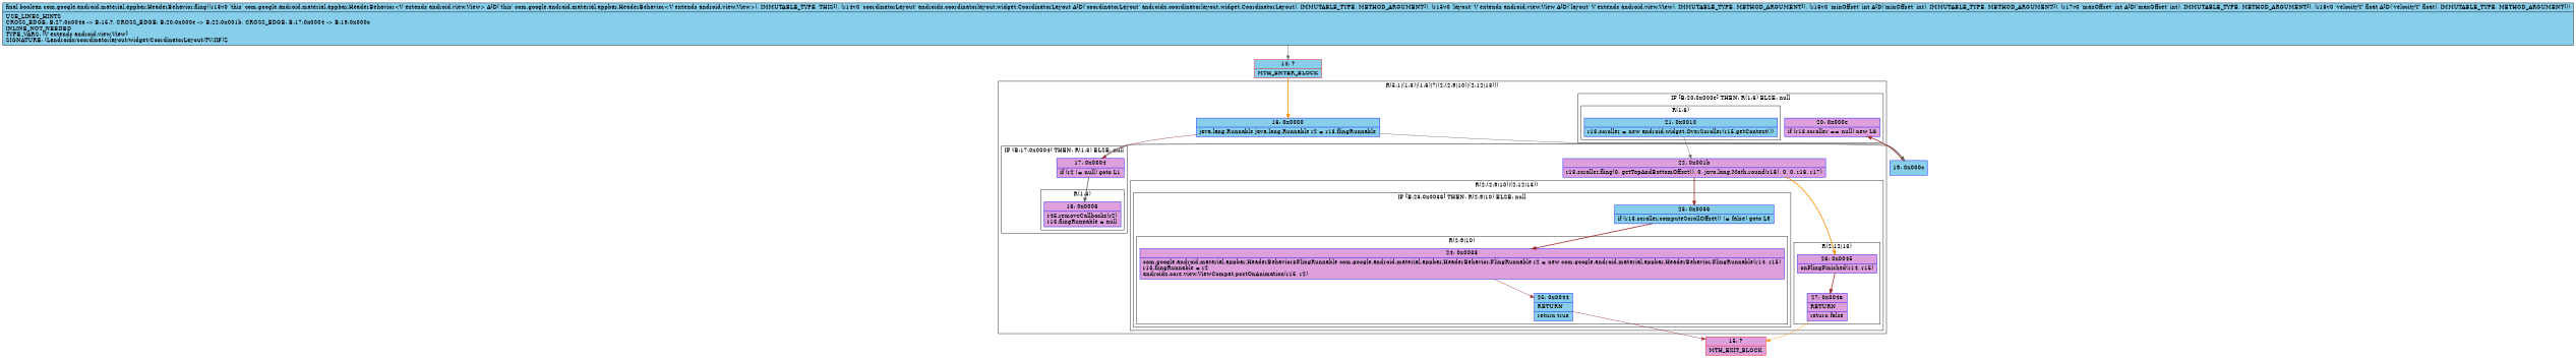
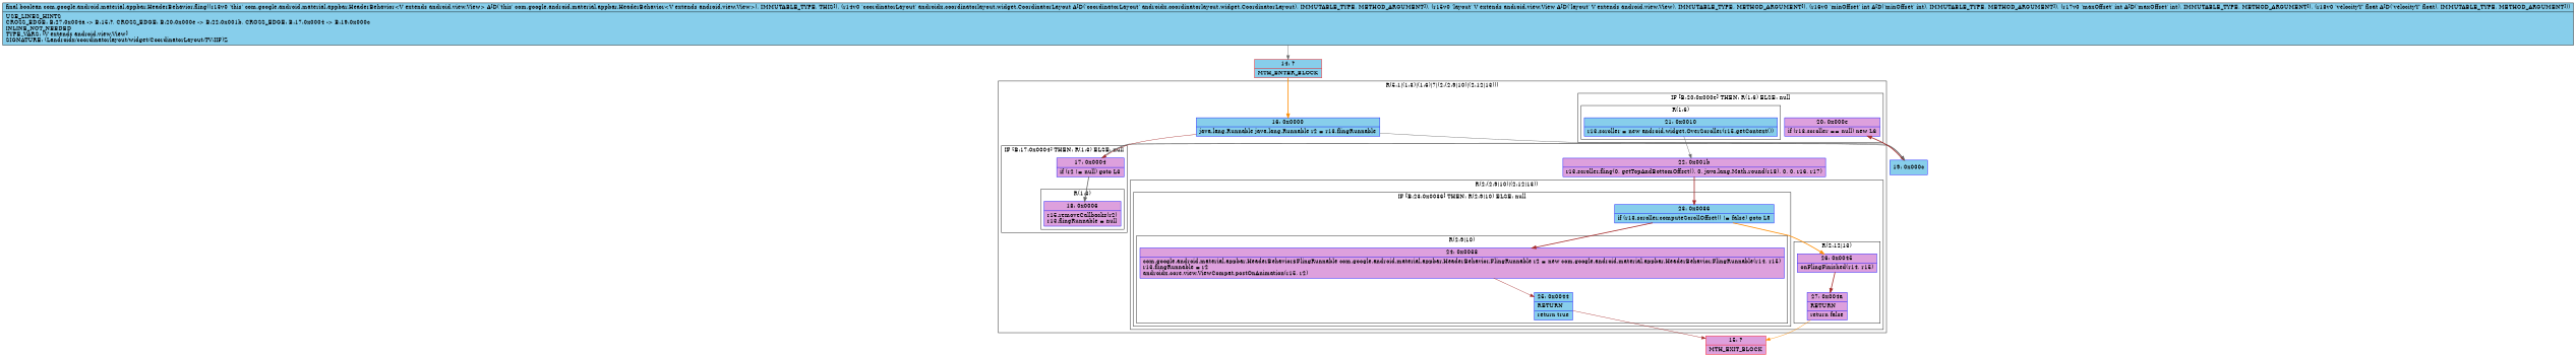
  digraph {
    node [color=blue fillcolor=plum shape=record style=filled]
    edge [color=brown style=bold]
-   n1 [label="{18\:\ 0x0006|r45.removeCallbacks(r2)\lr13.flingRunnable = null\l}"]
-   n2 [label="{17\:\ 0x0004|if (r2 != null) goto L1\l}"]
+   n1 [label="{18\:\ 0x0006|r15.removeCallbacks(r2)\lr13.flingRunnable = null\l}"]
+   n2 [label="{17\:\ 0x0004|if (r2 != null) goto L3\l}"]
    n3 [fillcolor=skyblue label="{21\:\ 0x0010|r13.scroller = new android.widget.OverScroller(r15.getContext())\l}"]
    n4 [label="{20\:\ 0x000e|if (r13.scroller == null) new L6\l}"]
    n5 [label="{24\:\ 0x0038|com.google.android.material.appbar.HeaderBehavior$FlingRunnable com.google.android.material.appbar.HeaderBehavior.FlingRunnable r2 = new com.google.android.material.appbar.HeaderBehavior.FlingRunnable(r14, r15)\lr13.flingRunnable = r2\landroidx.core.view.ViewCompat.postOnAnimation(r15, r2)\l}"]
    n6 [fillcolor=skyblue label="{25\:\ 0x0044|RETURN\l|return true\l}"]
    n7 [fillcolor=skyblue label="{23\:\ 0x0036|if (r13.scroller.computeScrollOffset() != false) goto L9\l}"]
    n8 [label="{26\:\ 0x0045|onFlingFinished(r14, r15)\l}"]
    n9 [label="{27\:\ 0x004a|RETURN\l|return false\l}"]
    n10 [fillcolor=skyblue label="{16\:\ 0x0000|java.lang.Runnable java.lang.Runnable r2 = r13.flingRunnable\l}"]
    n11 [label="{22\:\ 0x001b|r13.scroller.fling(0, getTopAndBottomOffset(), 0, java.lang.Math.round(r18), 0, 0, r16, r17)\l}"]
    n12 [fillcolor=skyblue label="{19\:\ 0x000c}"]
    n13 [color=red label="{15\:\ ?|MTH_EXIT_BLOCK\l}"]
    n14 [color=red fillcolor=skyblue label="{14\:\ ?|MTH_ENTER_BLOCK\l}"]
    n15 [fillcolor=skyblue label="{final boolean com.google.android.material.appbar.HeaderBehavior.fling((r13v0 'this' com.google.android.material.appbar.HeaderBehavior\<V extends android.view.View\> A[D('this' com.google.android.material.appbar.HeaderBehavior\<V extends android.view.View\>), IMMUTABLE_TYPE, THIS]), (r14v0 'coordinatorLayout' androidx.coordinatorlayout.widget.CoordinatorLayout A[D('coordinatorLayout' androidx.coordinatorlayout.widget.CoordinatorLayout), IMMUTABLE_TYPE, METHOD_ARGUMENT]), (r15v0 'layout' V extends android.view.View A[D('layout' V extends android.view.View), IMMUTABLE_TYPE, METHOD_ARGUMENT]), (r16v0 'minOffset' int A[D('minOffset' int), IMMUTABLE_TYPE, METHOD_ARGUMENT]), (r17v0 'maxOffset' int A[D('maxOffset' int), IMMUTABLE_TYPE, METHOD_ARGUMENT]), (r18v0 'velocityY' float A[D('velocityY' float), IMMUTABLE_TYPE, METHOD_ARGUMENT]))  | USE_LINES_HINTS\lCROSS_EDGE: B:27:0x004a \-\> B:15:?, CROSS_EDGE: B:20:0x000e \-\> B:22:0x001b, CROSS_EDGE: B:17:0x0004 \-\> B:19:0x000c\lINLINE_NOT_NEEDED\lTYPE_VARS: [V extends android.view.View]\lSIGNATURE: (Landroidx\/coordinatorlayout\/widget\/CoordinatorLayout;TV;IIF)Z\l}" color=""]
    subgraph cluster_1 {
      label="R(5:1|(1:3)|(1:6)|7|(2:(2:9|10)|(2:12|13)))"
      n10
      n11
      subgraph cluster_2 {
        label="IF [B:17:0x0004] THEN: R(1:3) ELSE: null"
        n2
        subgraph cluster_3 {
          label="R(1:3)"
          n1
        }
      }
      subgraph cluster_4 {
        label="IF [B:20:0x000e] THEN: R(1:6) ELSE: null"
        n4
        subgraph cluster_5 {
          label="R(1:6)"
          n3
        }
      }
      subgraph cluster_6 {
        label="R(2:(2:9|10)|(2:12|13))"
        subgraph cluster_7 {
          label="IF [B:23:0x0036] THEN: R(2:9|10) ELSE: null"
          n7
          subgraph cluster_8 {
            label="R(2:9|10)"
            n5
            n6
          }
        }
        subgraph cluster_9 {
          label="R(2:12|13)"
          n8
          n9
        }
      }
    }
    n2 -> n1 [color=gray40]
    n2 -> n12 [color=gray40]
    n3 -> n11 [color=gray40 style=solid]
    n5 -> n6 [style=solid]
    n6 -> n13 [style=solid]
    n7 -> n5
-   n11 -> n8 [color=darkorange]
+   n7 -> n8 [color=darkorange]
    n8 -> n9
    n9 -> n13 [color=darkorange style=solid]
    n10 -> n2 [style=solid]
    n10 -> n12 [color=gray40 style=solid]
    n11 -> n7
    n12 -> n4
    n14 -> n10 [color=darkorange]
    n15 -> n14 [color=gray40 style=solid]
  }
